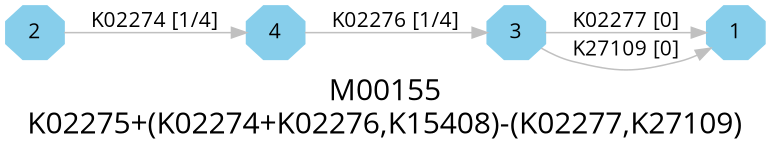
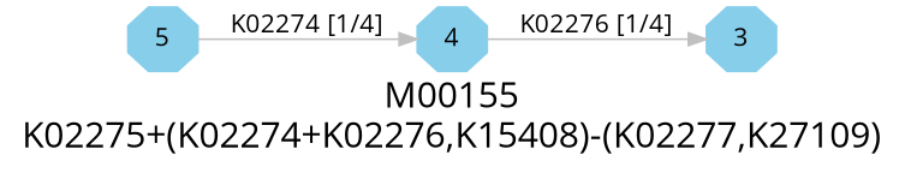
  digraph {
    fontname="Open Sans"
    fontsize=20
    label="M00155\nK02275+(K02274+K02276,K15408)-(K02277,K27109)"
    rankdir=LR
    node [color=skyblue fontname="Open Sans" shape=octagon style=filled]
    edge [color=grey fontname="Open Sans"]
-   1 [height=.3 width=.3]
-   2 [height=.3 width=.3]
+   2 [height=.3 width=.3 label=5]
    3 [height=.3 width=.3]
    4 [height=.3 width=.3]
    subgraph sub_1 {
-     1
      2
      3
      4
    }
    2 -> 4 [label="K02274 [1/4]"]
-   3 -> 1 [label="K02277 [0]"]
-   3 -> 1 [label="K27109 [0]"]
    4 -> 3 [label="K02276 [1/4]"]
  }
